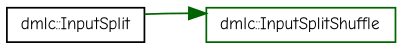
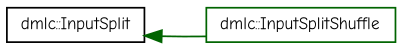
  digraph {
    rankdir=LR
    fontname="Comic Neue"
    node [fillcolor=white fontname="Comic Neue" fontsize=10 shape=record style=filled]
    n1 [color=black height=0.2 label="dmlc::InputSplit" width=0.4]
    n2 [color=darkgreen height=0.2 label="dmlc::InputSplitShuffle" width=0.4]
-   n2 -> n1 [color=darkgreen dir=back fontname="Comic Neue" fontsize=10 labelfontname=Helvetica labelfontsize=10 style=solid]
+   n1 -> n2 [color=darkgreen dir=back fontname="Comic Neue" fontsize=10 labelfontname=Helvetica labelfontsize=10 style=solid]
  }
